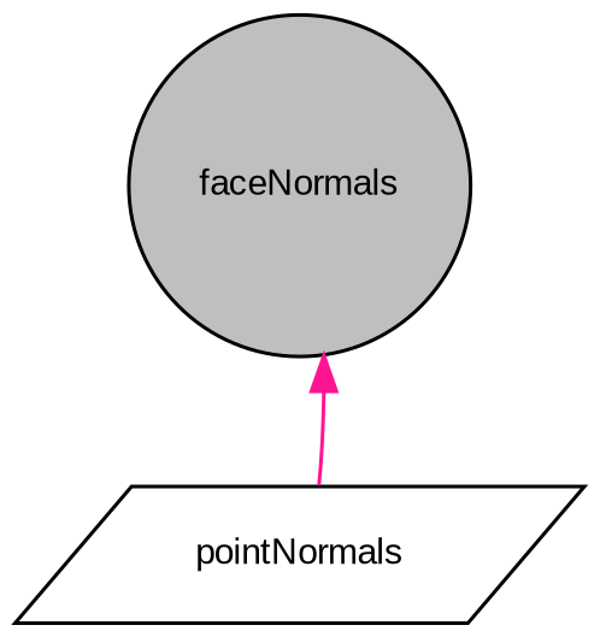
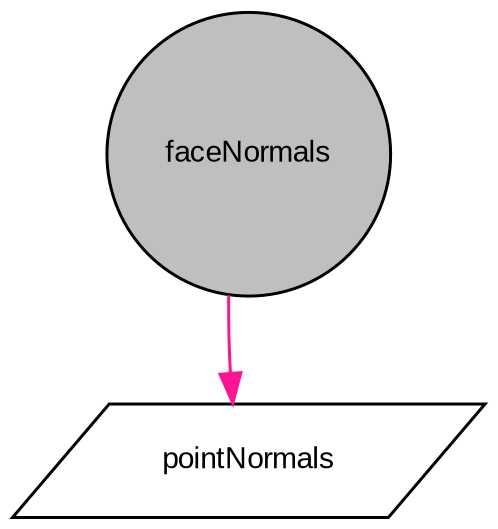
  digraph {
    rankdir=TB
    fontname="Liberation Sans"
    node [color=black fontname="Liberation Sans" fontsize=10]
    n1 [fillcolor=grey75 fontcolor=black height=0.2 label=faceNormals shape=circle style=filled width=0.4]
    n2 [height=0.2 label=pointNormals shape=parallelogram width=0.4]
-   n2 -> n1 [color=deeppink fontname="Liberation Sans" fontsize=10 labelfontname=Helvetica labelfontsize=10 style=solid]
+   n1 -> n2 [color=deeppink fontname="Liberation Sans" fontsize=10 labelfontname=Helvetica labelfontsize=10 style=solid]
  }
